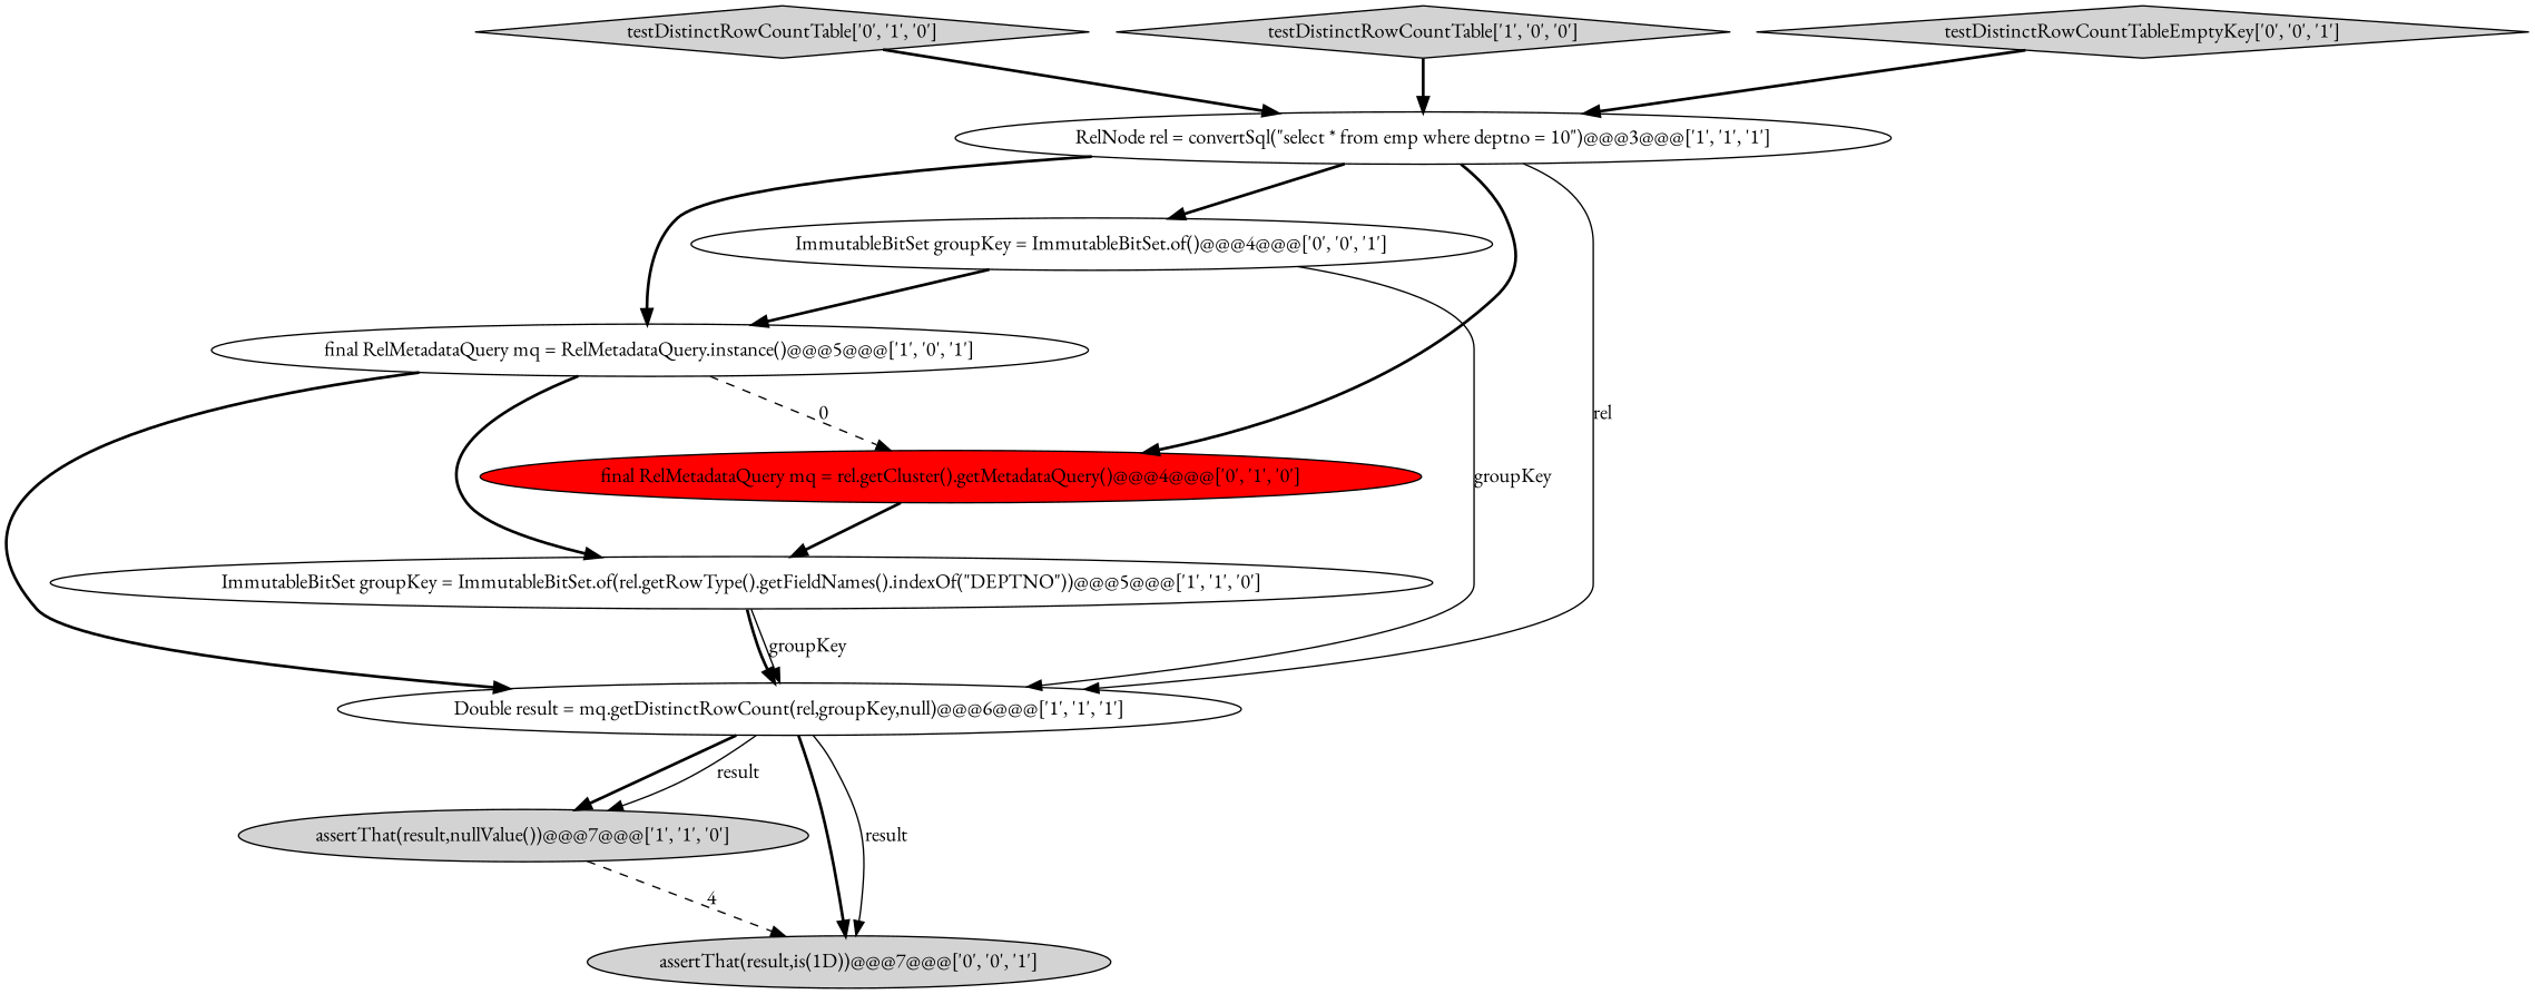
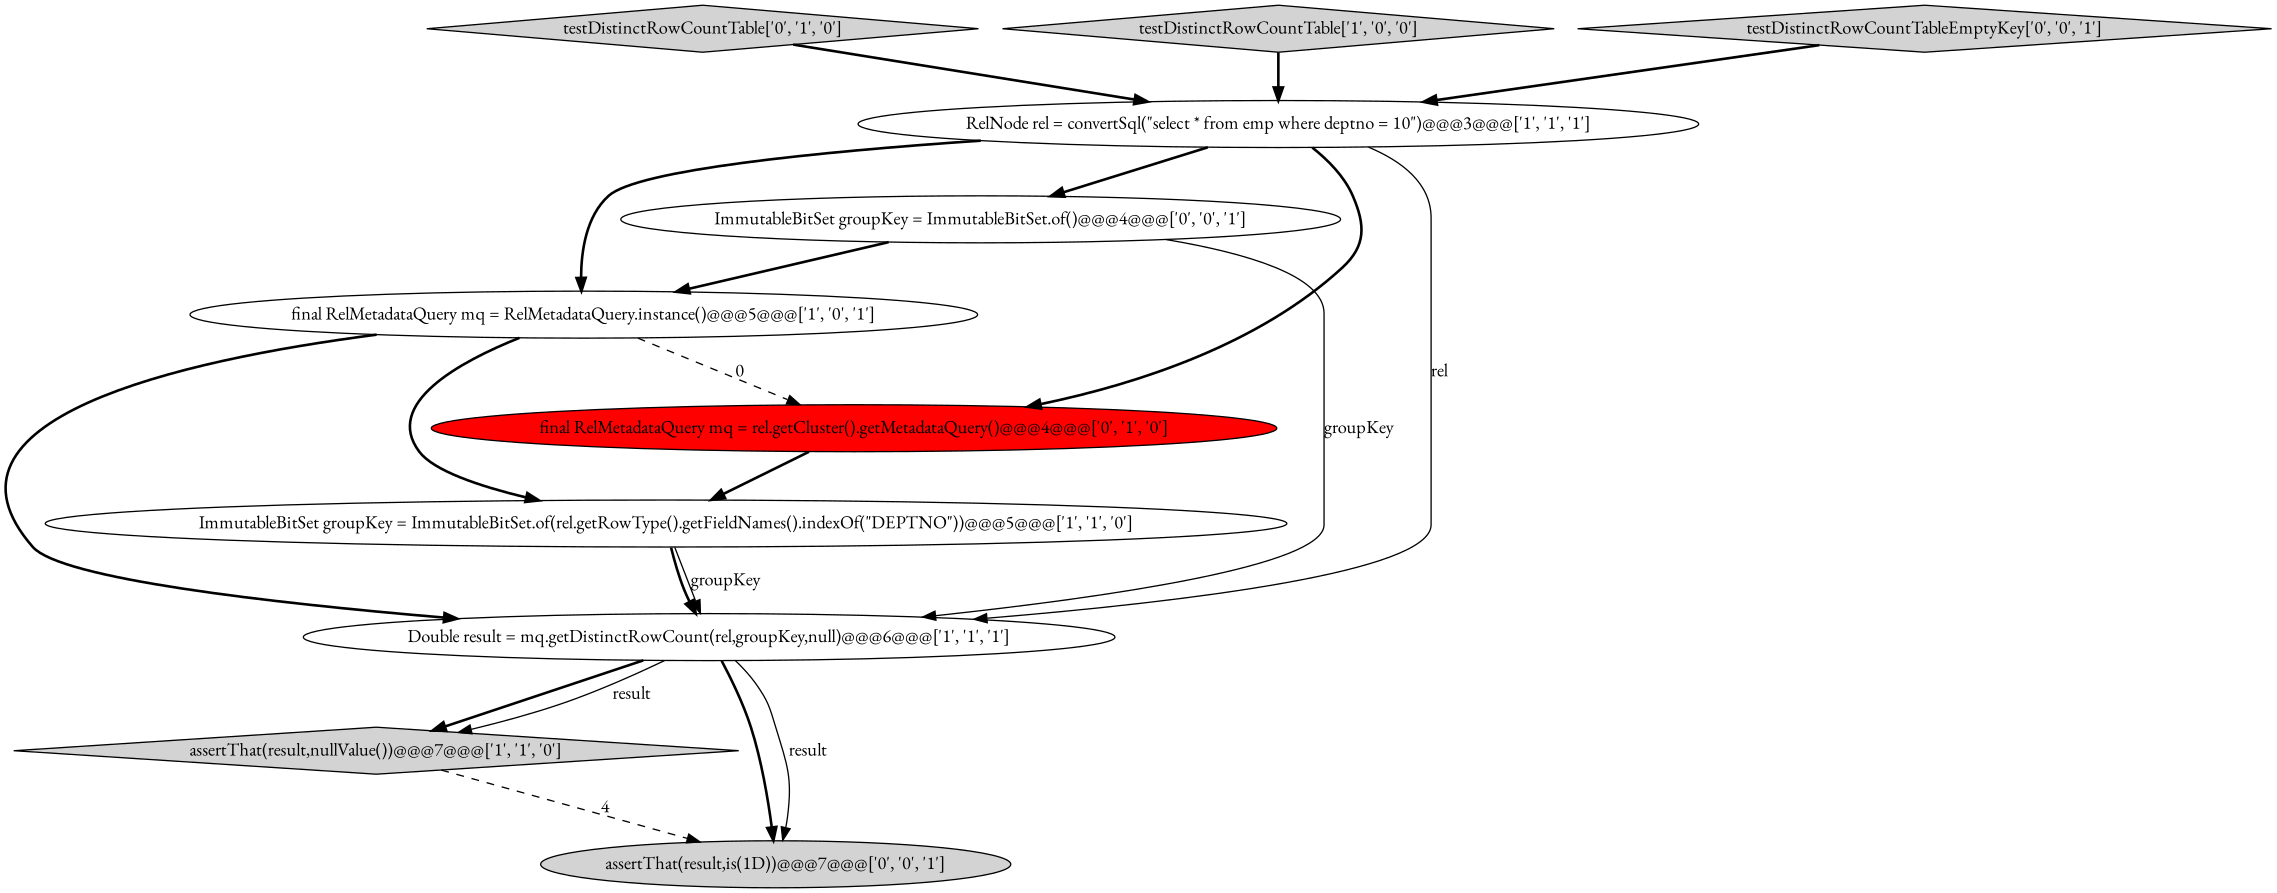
  digraph {
    fontname="EB Garamond"
    node [fillcolor=lightgray fontname="EB Garamond" shape=ellipse style=filled]
    edge [fontname="EB Garamond" style=bold]
-   n1 [label="assertThat(result,nullValue())@@@7@@@['1', '1', '0']"]
+   n1 [label="assertThat(result,nullValue())@@@7@@@['1', '1', '0']" shape=diamond]
    n2 [label="assertThat(result,is(1D))@@@7@@@['0', '0', '1']"]
    n3 [fillcolor=white label="ImmutableBitSet groupKey = ImmutableBitSet.of(rel.getRowType().getFieldNames().indexOf(\"DEPTNO\"))@@@5@@@['1', '1', '0']"]
    n4 [fillcolor=white label="Double result = mq.getDistinctRowCount(rel,groupKey,null)@@@6@@@['1', '1', '1']"]
    n5 [label="testDistinctRowCountTable['0', '1', '0']" shape=diamond]
    n6 [fillcolor=white label="RelNode rel = convertSql(\"select * from emp where deptno = 10\")@@@3@@@['1', '1', '1']"]
    n7 [fillcolor=white label="final RelMetadataQuery mq = RelMetadataQuery.instance()@@@5@@@['1', '0', '1']"]
    n8 [fillcolor=white label="ImmutableBitSet groupKey = ImmutableBitSet.of()@@@4@@@['0', '0', '1']"]
    n9 [fillcolor=red label="final RelMetadataQuery mq = rel.getCluster().getMetadataQuery()@@@4@@@['0', '1', '0']"]
    n10 [label="testDistinctRowCountTable['1', '0', '0']" shape=diamond]
    n11 [label="testDistinctRowCountTableEmptyKey['0', '0', '1']" shape=diamond]
    n1 -> n2 [label=4 style=dashed]
    n3 -> n4 [label=groupKey style=solid]
    n3 -> n4
    n4 -> n1
    n4 -> n1 [label=result style=solid]
    n4 -> n2
    n4 -> n2 [label=result style=solid]
    n5 -> n6
    n6 -> n4 [label=rel style=solid]
    n6 -> n7
    n6 -> n8
    n6 -> n9
    n7 -> n3
    n7 -> n4
    n7 -> n9 [label=0 style=dashed]
    n8 -> n4 [label=groupKey style=solid]
    n8 -> n7
    n9 -> n3
    n10 -> n6
    n11 -> n6
  }
